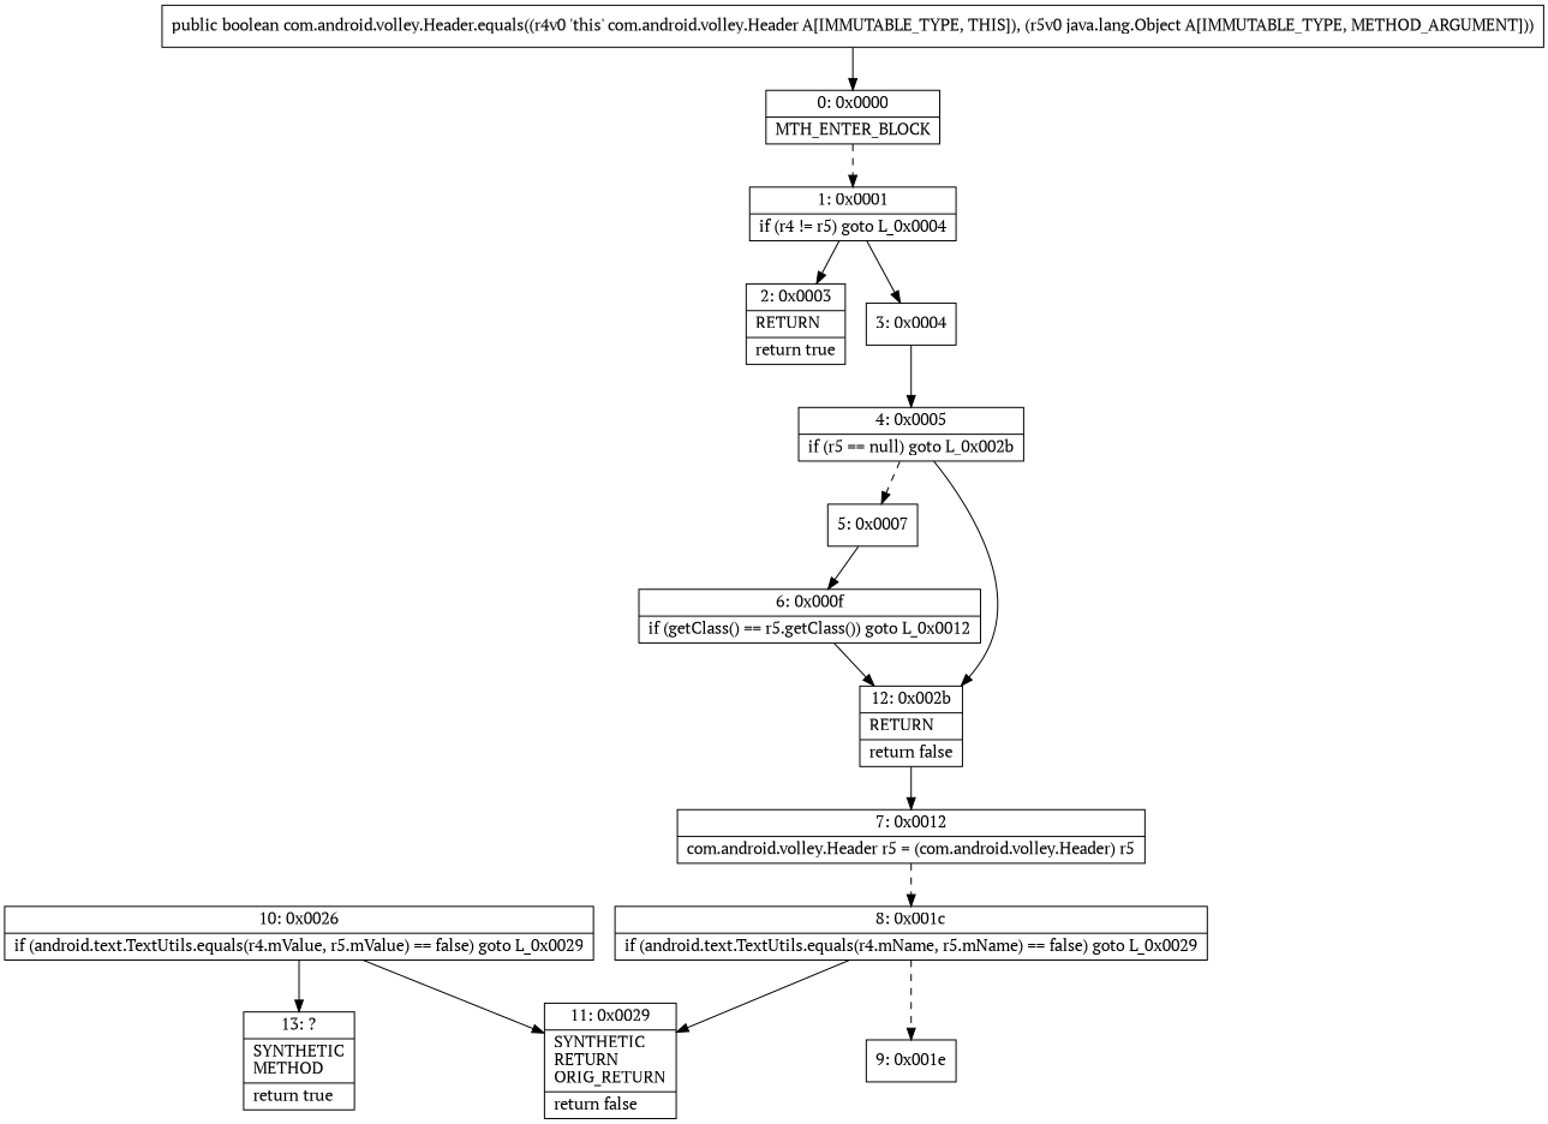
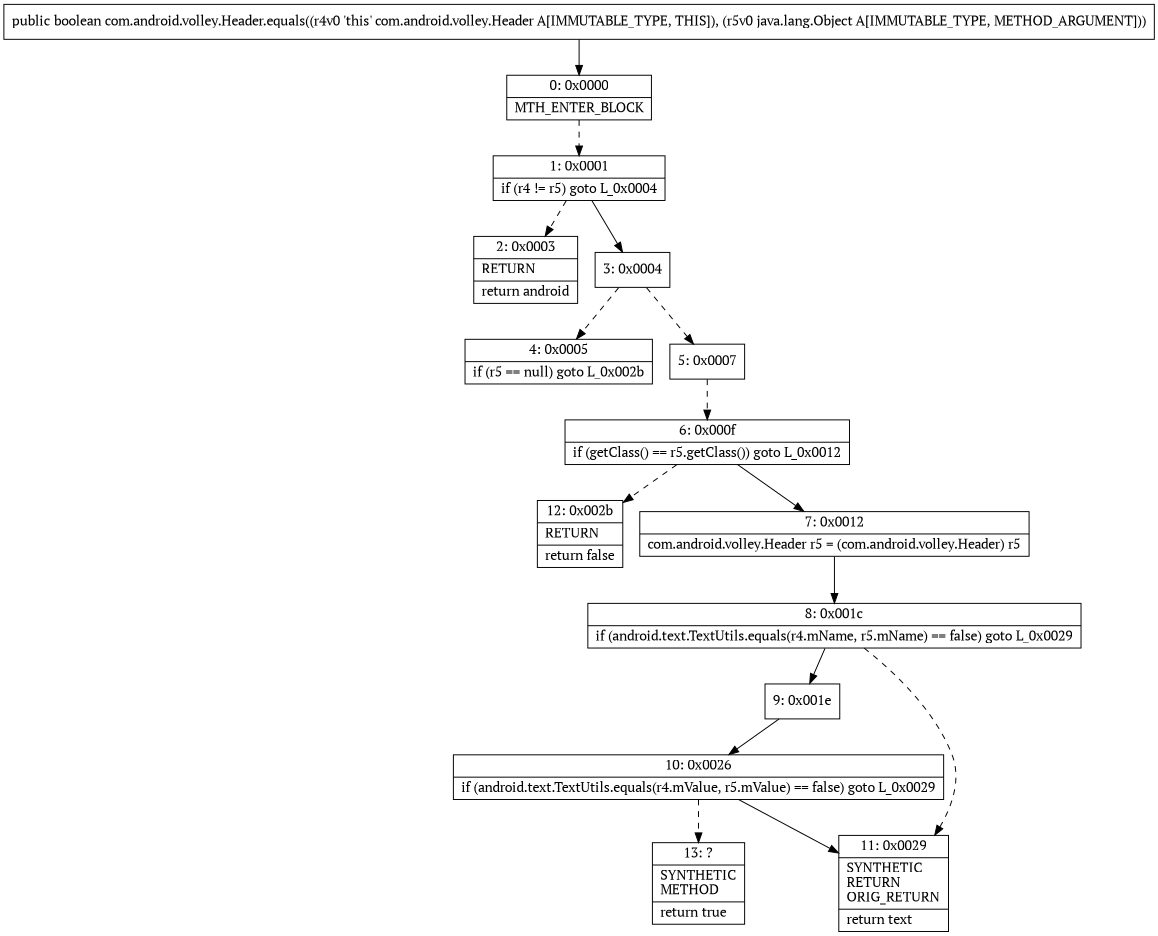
  digraph {
    fontname="PT Serif"
    node [fontname="PT Serif" shape=record]
    edge [fontname="PT Serif"]
    n1 [label="{0\:\ 0x0000|MTH_ENTER_BLOCK\l}"]
    n2 [label="{1\:\ 0x0001|if (r4 != r5) goto L_0x0004\l}"]
-   n3 [label="{2\:\ 0x0003|RETURN\l|return true\l}"]
+   n3 [label="{2\:\ 0x0003|RETURN\l|return android\l}"]
    n4 [label="{3\:\ 0x0004}"]
    n5 [label="{4\:\ 0x0005|if (r5 == null) goto L_0x002b\l}"]
    n6 [label="{5\:\ 0x0007}"]
    n7 [label="{12\:\ 0x002b|RETURN\l|return false\l}"]
    n8 [label="{6\:\ 0x000f|if (getClass() == r5.getClass()) goto L_0x0012\l}"]
    n9 [label="{7\:\ 0x0012|com.android.volley.Header r5 = (com.android.volley.Header) r5\l}"]
    n10 [label="{8\:\ 0x001c|if (android.text.TextUtils.equals(r4.mName, r5.mName) == false) goto L_0x0029\l}"]
    n11 [label="{9\:\ 0x001e}"]
-   n12 [label="{11\:\ 0x0029|SYNTHETIC\lRETURN\lORIG_RETURN\l|return false\l}"]
+   n12 [label="{11\:\ 0x0029|SYNTHETIC\lRETURN\lORIG_RETURN\l|return text\l}"]
    n13 [label="{10\:\ 0x0026|if (android.text.TextUtils.equals(r4.mValue, r5.mValue) == false) goto L_0x0029\l}"]
    n14 [label="{13\:\ ?|SYNTHETIC\lMETHOD\l|return true\l}"]
    n15 [label="{public boolean com.android.volley.Header.equals((r4v0 'this' com.android.volley.Header A[IMMUTABLE_TYPE, THIS]), (r5v0 java.lang.Object A[IMMUTABLE_TYPE, METHOD_ARGUMENT])) }"]
    n1 -> n2 [style=dashed]
-   n2 -> n3 [style=solid]
+   n2 -> n3 [style=dashed]
    n2 -> n4
-   n4 -> n5
-   n5 -> n6 [style=dashed]
-   n5 -> n7
-   n6 -> n8
-   n8 -> n7 [style=solid]
-   n7 -> n9
-   n9 -> n10 [style=dashed]
-   n10 -> n11 [style=dashed]
-   n10 -> n12
+   n4 -> n5 [style=dashed]
+   n4 -> n6 [style=dashed]
+   n6 -> n8 [style=dashed]
+   n8 -> n7 [style=dashed]
+   n8 -> n9
+   n9 -> n10
+   n10 -> n11 [style=solid]
+   n10 -> n12 [style=dashed]
+   n11 -> n13
    n13 -> n12
-   n13 -> n14 [style=solid]
+   n13 -> n14 [style=dashed]
    n15 -> n1
  }
